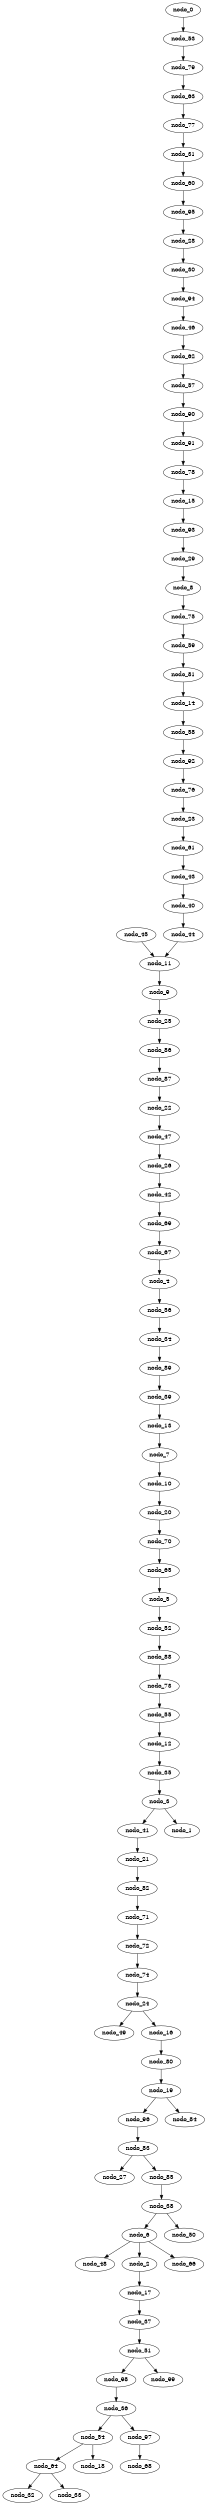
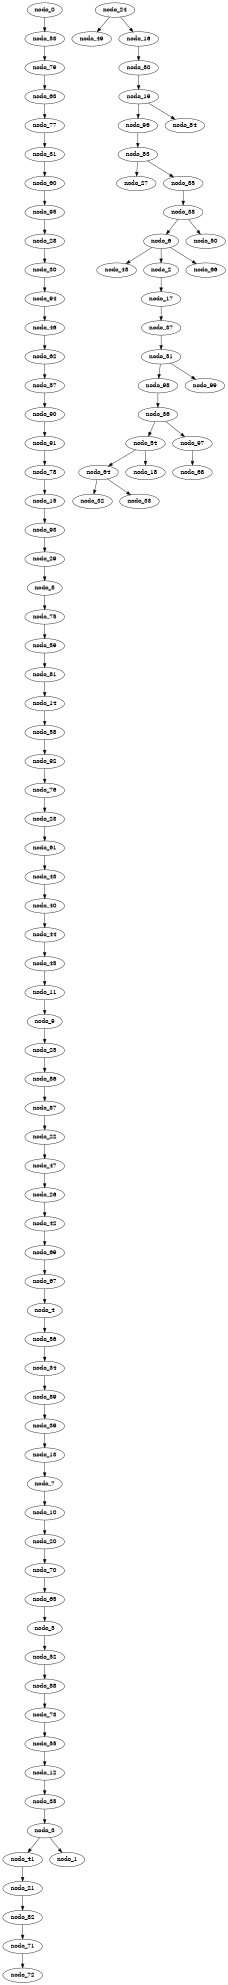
  digraph {
    nodo_81
    nodo_14
    nodo_58
    nodo_92
    nodo_3
    nodo_41
    nodo_1
    nodo_21
    nodo_82
    nodo_9
    nodo_25
    nodo_86
    nodo_87
    nodo_71
    nodo_72
-   nodo_74
    nodo_36
    nodo_54
    nodo_97
    nodo_64
    nodo_18
    nodo_68
    nodo_32
    nodo_33
    nodo_62
    nodo_57
    nodo_90
    nodo_91
    nodo_79
    nodo_63
    nodo_77
    nodo_31
    nodo_94
    nodo_46
    nodo_0
    nodo_53
    nodo_55
    nodo_12
    nodo_35
    nodo_83
    nodo_27
    nodo_85
    nodo_38
    nodo_28
    nodo_30
    nodo_67
    nodo_4
    nodo_56
    nodo_34
    nodo_76
    nodo_23
    nodo_6
    nodo_48
    nodo_2
    nodo_66
    nodo_17
    nodo_22
    nodo_47
    nodo_26
    nodo_42
    nodo_60
    nodo_95
    nodo_7
    nodo_10
    nodo_20
    nodo_70
    nodo_37
    nodo_51
    nodo_88
    nodo_73
    nodo_13
    nodo_78
    nodo_15
    nodo_93
    nodo_89
    nodo_39
    nodo_44
    nodo_45
    nodo_11
    nodo_29
    nodo_8
    nodo_75
    nodo_59
    nodo_50
    nodo_96
    nodo_69
    nodo_24
    nodo_49
    nodo_16
    nodo_80
    nodo_61
    nodo_43
    nodo_40
    nodo_65
    nodo_19
    nodo_84
    nodo_98
    nodo_99
    nodo_5
    nodo_52
    nodo_81 -> nodo_14
    nodo_14 -> nodo_58
    nodo_58 -> nodo_92
    nodo_92 -> nodo_76
    nodo_3 -> nodo_41
    nodo_3 -> nodo_1
    nodo_41 -> nodo_21
    nodo_21 -> nodo_82
    nodo_82 -> nodo_71
    nodo_9 -> nodo_25
    nodo_25 -> nodo_86
    nodo_86 -> nodo_87
    nodo_87 -> nodo_22
    nodo_71 -> nodo_72
-   nodo_72 -> nodo_74
-   nodo_74 -> nodo_24
    nodo_36 -> nodo_54
    nodo_36 -> nodo_97
    nodo_54 -> nodo_64
    nodo_54 -> nodo_18
    nodo_97 -> nodo_68
    nodo_64 -> nodo_32
    nodo_64 -> nodo_33
    nodo_62 -> nodo_57
    nodo_57 -> nodo_90
    nodo_90 -> nodo_91
    nodo_91 -> nodo_78
    nodo_79 -> nodo_63
    nodo_63 -> nodo_77
    nodo_77 -> nodo_31
    nodo_31 -> nodo_60
    nodo_94 -> nodo_46
    nodo_46 -> nodo_62
    nodo_0 -> nodo_53
    nodo_53 -> nodo_79
    nodo_55 -> nodo_12
    nodo_12 -> nodo_35
    nodo_35 -> nodo_3
    nodo_83 -> nodo_27
    nodo_83 -> nodo_85
    nodo_85 -> nodo_38
    nodo_38 -> nodo_6
    nodo_38 -> nodo_50
    nodo_28 -> nodo_30
    nodo_30 -> nodo_94
    nodo_67 -> nodo_4
    nodo_4 -> nodo_56
    nodo_56 -> nodo_34
    nodo_34 -> nodo_89
    nodo_76 -> nodo_23
    nodo_23 -> nodo_61
    nodo_6 -> nodo_48
    nodo_6 -> nodo_2
    nodo_6 -> nodo_66
    nodo_2 -> nodo_17
    nodo_17 -> nodo_37
    nodo_22 -> nodo_47
    nodo_47 -> nodo_26
    nodo_26 -> nodo_42
    nodo_42 -> nodo_69
    nodo_60 -> nodo_95
    nodo_95 -> nodo_28
    nodo_7 -> nodo_10
    nodo_10 -> nodo_20
    nodo_20 -> nodo_70
    nodo_70 -> nodo_65
    nodo_37 -> nodo_51
    nodo_51 -> nodo_98
    nodo_51 -> nodo_99
    nodo_88 -> nodo_73
    nodo_73 -> nodo_55
    nodo_13 -> nodo_7
    nodo_78 -> nodo_15
    nodo_15 -> nodo_93
    nodo_93 -> nodo_29
    nodo_89 -> nodo_39
    nodo_39 -> nodo_13
-   nodo_44 -> nodo_11
+   nodo_44 -> nodo_45
    nodo_45 -> nodo_11
    nodo_11 -> nodo_9
    nodo_29 -> nodo_8
    nodo_8 -> nodo_75
    nodo_75 -> nodo_59
    nodo_59 -> nodo_81
    nodo_96 -> nodo_83
    nodo_69 -> nodo_67
    nodo_24 -> nodo_49
    nodo_24 -> nodo_16
    nodo_16 -> nodo_80
    nodo_80 -> nodo_19
    nodo_61 -> nodo_43
    nodo_43 -> nodo_40
    nodo_40 -> nodo_44
    nodo_65 -> nodo_5
    nodo_19 -> nodo_96
    nodo_19 -> nodo_84
    nodo_98 -> nodo_36
    nodo_5 -> nodo_52
    nodo_52 -> nodo_88
  }
